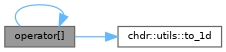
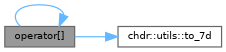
  digraph {
    rankdir=LR
    node [fontname=Helvetica fontsize=8 shape=box style=filled]
    edge [color=steelblue1 fontname=Helvetica fontsize=8 labelfontname=Helvetica labelfontsize=8 style=solid]
    n1 [color=gray40 fillcolor=grey60 fontcolor=black height=0.2 label="operator[]" width=0.4]
-   n2 [color=grey40 fillcolor=white height=0.2 label="chdr::utils::to_1d" width=0.4]
+   n2 [color=grey40 fillcolor=white height=0.2 label="chdr::utils::to_7d" width=0.4]
    n1 -> n1
    n1 -> n2
  }
